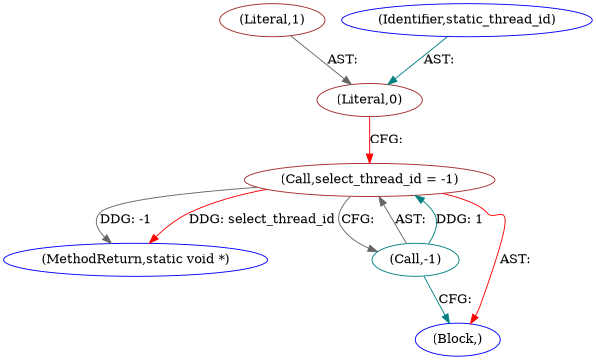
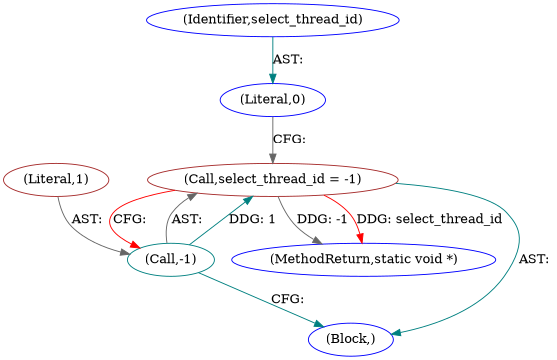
  digraph {
    node [color=blue]
    edge [color=gray40]
    n1 [color=brown label="(Call,select_thread_id = -1)"]
    n2 [color=teal label="(Call,-1)"]
    n3 [label="(MethodReturn,static void *)"]
    n4 [label="(Block,)"]
    n5 [color=brown label="(Literal,1)"]
-   n6 [color=brown label="(Literal,0)"]
-   n7 [label="(Identifier,static_thread_id)"]
-   n1 -> n2 [label="CFG: "]
+   n6 [label="(Literal,0)"]
+   n7 [label="(Identifier,select_thread_id)"]
+   n1 -> n2 [color=red label="CFG: "]
    n1 -> n3 [label="DDG: -1"]
    n1 -> n3 [color=red label="DDG: select_thread_id"]
-   n1 -> n4 [color=red label="AST: "]
+   n1 -> n4 [color=teal label="AST: "]
    n2 -> n1 [label="AST: "]
    n2 -> n1 [color=teal label="DDG: 1"]
    n2 -> n4 [color=teal label="CFG: "]
-   n5 -> n6 [label="AST: "]
-   n6 -> n1 [color=red label="CFG: "]
+   n5 -> n2 [label="AST: "]
+   n6 -> n1 [label="CFG: "]
    n7 -> n6 [color=teal label="AST: "]
  }
